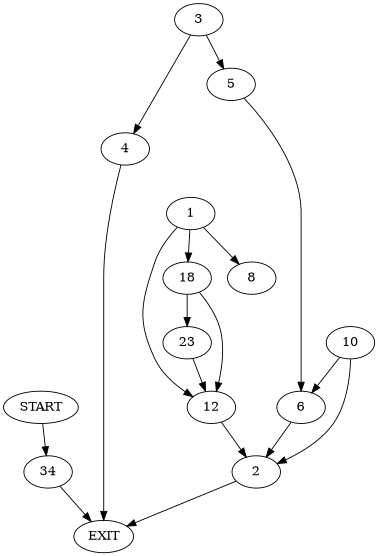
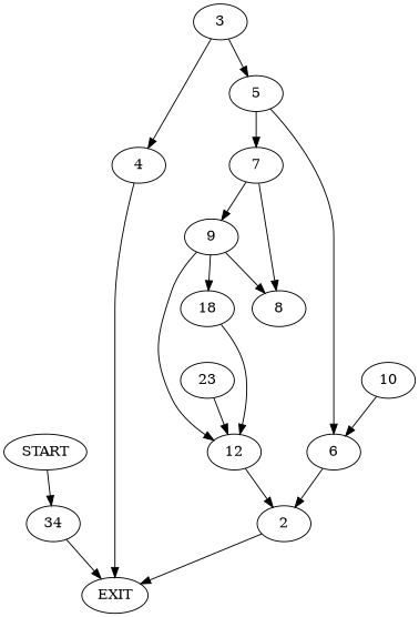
  digraph {
    fontname="DejaVu Serif"
    node [fontname="DejaVu Serif"]
    edge [fontname="DejaVu Serif"]
    n1 [label=START]
    n2 [label=34]
    n3 [label=EXIT]
    2
    3
    4
    5
    6
+   7
    8
-   9 [label=1]
+   9
    10
    n13 [label=18]
    12
    n15 [label=23]
    n1 -> n2
    n2 -> n3
    2 -> n3
    3 -> 4
    3 -> 5
    4 -> n3
    5 -> 6
+   5 -> 7
    6 -> 2
+   7 -> 8
+   7 -> 9
    9 -> 8
    9 -> n13
    9 -> 12
-   10 -> 2
    10 -> 6
    n13 -> 12
-   n13 -> n15
    12 -> 2
    n15 -> 12
  }
